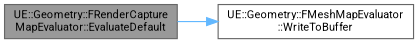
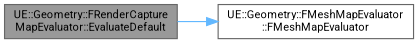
  digraph {
    rankdir=LR
    fontname=Roboto
    node [fontname=Roboto fontsize=10 shape=box style=filled]
    n1 [color=gray40 fillcolor=grey60 fontcolor=black height=0.2 label="UE::Geometry::FRenderCapture\lMapEvaluator::EvaluateDefault" width=0.4]
-   n2 [color=grey40 fillcolor=white height=0.2 label="UE::Geometry::FMeshMapEvaluator\l::WriteToBuffer" width=0.4]
+   n2 [color=grey40 fillcolor=white height=0.2 label="UE::Geometry::FMeshMapEvaluator\l::FMeshMapEvaluator" width=0.4]
    n1 -> n2 [color=steelblue1 fontname=Roboto fontsize=10 labelfontname=Helvetica labelfontsize=10 style=solid]
  }
